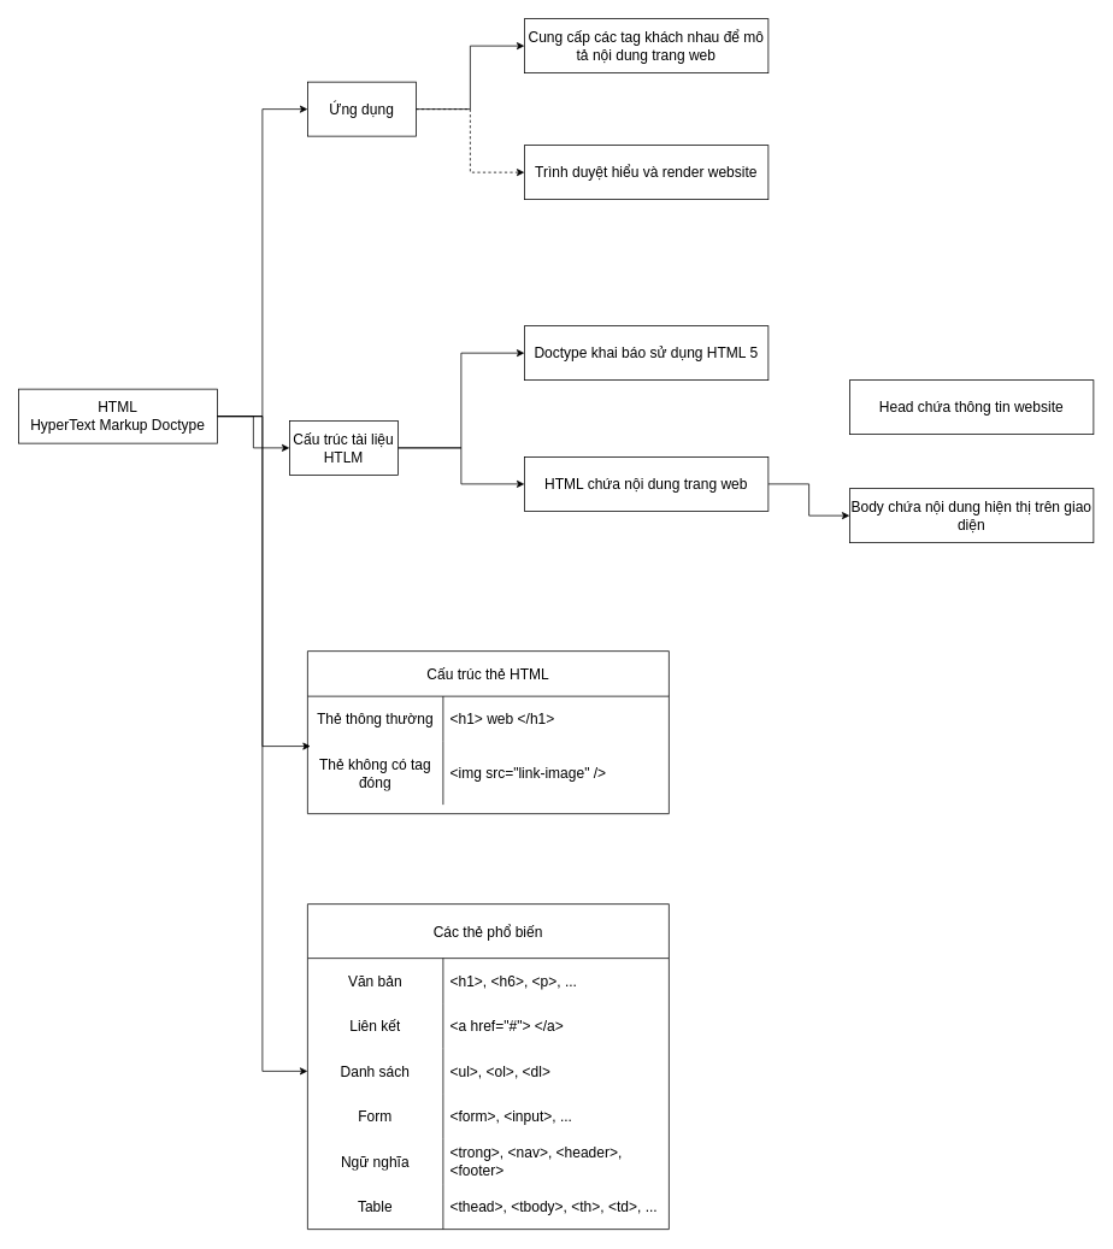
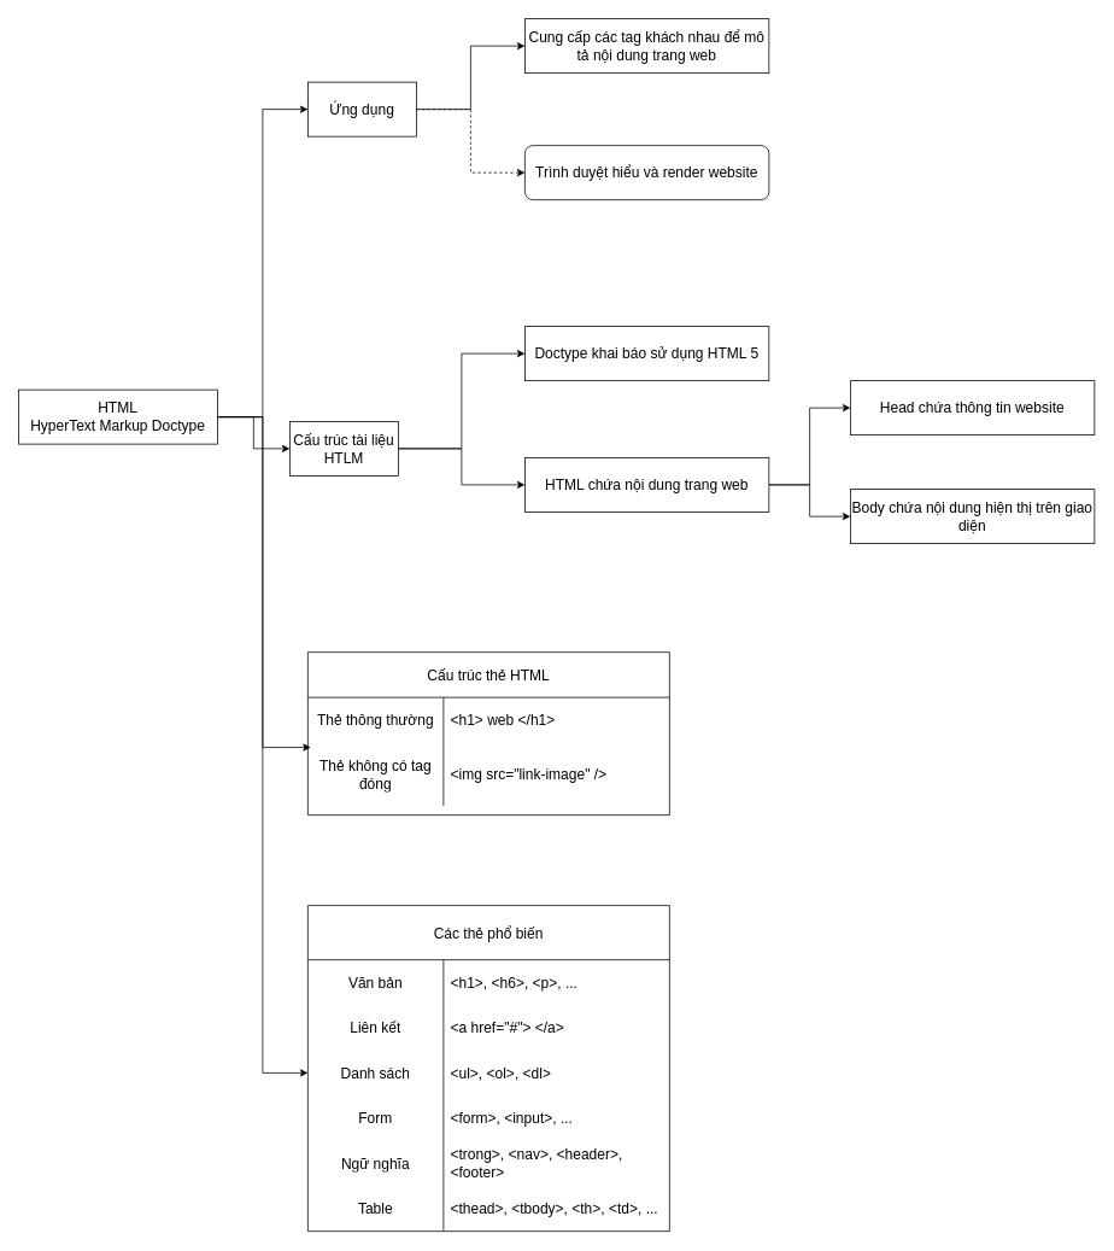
  <mxCell id="0" />
  <mxCell id="1" parent="0" />
  <mxCell id="2" style="edgeStyle=orthogonalEdgeStyle;rounded=0;orthogonalLoop=1;jettySize=auto;html=1;entryX=0;entryY=0.5;entryDx=0;entryDy=0;" edge="1" parent="1" source="5" target="13"><mxGeometry relative="1" as="geometry" /></mxCell>
  <mxCell id="3" style="edgeStyle=orthogonalEdgeStyle;rounded=0;orthogonalLoop=1;jettySize=auto;html=1;entryX=0;entryY=0.5;entryDx=0;entryDy=0;" edge="1" parent="1" source="5" target="8"><mxGeometry relative="1" as="geometry" /></mxCell>
  <mxCell id="4" style="edgeStyle=orthogonalEdgeStyle;rounded=0;orthogonalLoop=1;jettySize=auto;html=1;entryX=0;entryY=0.5;entryDx=0;entryDy=0;" edge="1" parent="1" source="5" target="27"><mxGeometry relative="1" as="geometry"><Array as="points"><mxPoint x="290" y="460" /><mxPoint x="290" y="1185" /></Array></mxGeometry></mxCell>
  <mxCell id="5" value="HTML&lt;br&gt;HyperText Markup Doctype" style="rounded=0;whiteSpace=wrap;html=1;fontSize=16;" vertex="1" parent="1"><mxGeometry x="20" y="430" width="220" height="60" as="geometry" /></mxCell>
  <mxCell id="6" style="edgeStyle=orthogonalEdgeStyle;rounded=0;orthogonalLoop=1;jettySize=auto;html=1;entryX=0;entryY=0.5;entryDx=0;entryDy=0;" edge="1" parent="1" source="8" target="9"><mxGeometry relative="1" as="geometry" /></mxCell>
  <mxCell id="7" style="edgeStyle=orthogonalEdgeStyle;rounded=0;orthogonalLoop=1;jettySize=auto;html=1;entryX=0;entryY=0.5;entryDx=0;entryDy=0;dashed=1;" edge="1" parent="1" source="8" target="10"><mxGeometry relative="1" as="geometry" /></mxCell>
  <mxCell id="8" value="Ứng dụng" style="rounded=0;whiteSpace=wrap;html=1;fontSize=16;" vertex="1" parent="1"><mxGeometry x="340" y="90" width="120" height="60" as="geometry" /></mxCell>
  <mxCell id="9" value="Cung cấp các tag khách nhau để mô tả nội dung trang web" style="rounded=0;whiteSpace=wrap;html=1;fontSize=16;" vertex="1" parent="1"><mxGeometry x="580" y="20" width="270" height="60" as="geometry" /></mxCell>
- <mxCell id="10" value="Trình duyệt hiểu và render website" style="rounded=0;whiteSpace=wrap;html=1;fontSize=16;" vertex="1" parent="1"><mxGeometry x="580" y="160" width="270" height="60" as="geometry" /></mxCell>
+ <mxCell id="10" value="Trình duyệt hiểu và render website" style="whiteSpace=wrap;html=1;fontSize=16;rounded=1;" vertex="1" parent="1"><mxGeometry x="580" y="160" width="270" height="60" as="geometry" /></mxCell>
  <mxCell id="11" style="edgeStyle=orthogonalEdgeStyle;rounded=0;orthogonalLoop=1;jettySize=auto;html=1;entryX=0;entryY=0.5;entryDx=0;entryDy=0;" edge="1" parent="1" source="13" target="14"><mxGeometry relative="1" as="geometry" /></mxCell>
  <mxCell id="12" style="edgeStyle=orthogonalEdgeStyle;rounded=0;orthogonalLoop=1;jettySize=auto;html=1;entryX=0;entryY=0.5;entryDx=0;entryDy=0;" edge="1" parent="1" source="13" target="17"><mxGeometry relative="1" as="geometry" /></mxCell>
  <mxCell id="13" value="Cấu trúc tài liệu HTLM" style="rounded=0;whiteSpace=wrap;html=1;fontSize=16;" vertex="1" parent="1"><mxGeometry x="320" y="465" width="120" height="60" as="geometry" /></mxCell>
  <mxCell id="14" value="Doctype khai báo sử dụng HTML 5" style="rounded=0;whiteSpace=wrap;html=1;fontSize=16;" vertex="1" parent="1"><mxGeometry x="580" y="360" width="270" height="60" as="geometry" /></mxCell>
+ <mxCell id="15" style="edgeStyle=orthogonalEdgeStyle;rounded=0;orthogonalLoop=1;jettySize=auto;html=1;entryX=0;entryY=0.5;entryDx=0;entryDy=0;" edge="1" parent="1" source="17" target="18"><mxGeometry relative="1" as="geometry" /></mxCell>
  <mxCell id="16" style="edgeStyle=orthogonalEdgeStyle;rounded=0;orthogonalLoop=1;jettySize=auto;html=1;entryX=0;entryY=0.5;entryDx=0;entryDy=0;" edge="1" parent="1" source="17" target="19"><mxGeometry relative="1" as="geometry" /></mxCell>
  <mxCell id="17" value="HTML chứa nội dung trang web" style="rounded=0;whiteSpace=wrap;html=1;fontSize=16;" vertex="1" parent="1"><mxGeometry x="580" y="505" width="270" height="60" as="geometry" /></mxCell>
  <mxCell id="18" value="Head chứa thông tin website" style="rounded=0;whiteSpace=wrap;html=1;fontSize=16;" vertex="1" parent="1"><mxGeometry x="940" y="420" width="270" height="60" as="geometry" /></mxCell>
  <mxCell id="19" value="Body chứa nội dung hiện thị trên giao diện" style="rounded=0;whiteSpace=wrap;html=1;fontSize=16;" vertex="1" parent="1"><mxGeometry x="940" y="540" width="270" height="60" as="geometry" /></mxCell>
  <mxCell id="20" value="Các thẻ phổ biến" style="shape=table;startSize=60;container=1;collapsible=0;childLayout=tableLayout;fixedRows=1;rowLines=0;fontStyle=0;strokeColor=default;fontSize=16;" vertex="1" parent="1"><mxGeometry x="340" y="1000" width="400" height="360" as="geometry" /></mxCell>
  <mxCell id="21" value="" style="shape=tableRow;horizontal=0;startSize=0;swimlaneHead=0;swimlaneBody=0;top=0;left=0;bottom=0;right=0;collapsible=0;dropTarget=0;fillColor=none;points=[[0,0.5],[1,0.5]];portConstraint=eastwest;strokeColor=inherit;fontSize=16;" vertex="1" parent="20"><mxGeometry y="60" width="400" height="50" as="geometry" /></mxCell>
  <mxCell id="22" value="Văn bản" style="shape=partialRectangle;html=1;whiteSpace=wrap;connectable=0;fillColor=none;top=0;left=0;bottom=0;right=0;overflow=hidden;pointerEvents=1;strokeColor=inherit;fontSize=16;" vertex="1" parent="21"><mxGeometry width="150" height="50" as="geometry"><mxRectangle width="150" height="50" as="alternateBounds" /></mxGeometry></mxCell>
  <mxCell id="23" value="&amp;lt;h1&amp;gt;, &amp;lt;h6&amp;gt;, &amp;lt;p&amp;gt;, ..." style="shape=partialRectangle;html=1;whiteSpace=wrap;connectable=0;fillColor=none;top=0;left=0;bottom=0;right=0;align=left;spacingLeft=6;overflow=hidden;strokeColor=inherit;fontSize=16;" vertex="1" parent="21"><mxGeometry x="150" width="250" height="50" as="geometry"><mxRectangle width="250" height="50" as="alternateBounds" /></mxGeometry></mxCell>
  <mxCell id="24" value="" style="shape=tableRow;horizontal=0;startSize=0;swimlaneHead=0;swimlaneBody=0;top=0;left=0;bottom=0;right=0;collapsible=0;dropTarget=0;fillColor=none;points=[[0,0.5],[1,0.5]];portConstraint=eastwest;strokeColor=inherit;fontSize=16;" vertex="1" parent="20"><mxGeometry y="110" width="400" height="50" as="geometry" /></mxCell>
  <mxCell id="25" value="Liên kết" style="shape=partialRectangle;html=1;whiteSpace=wrap;connectable=0;fillColor=none;top=0;left=0;bottom=0;right=0;overflow=hidden;strokeColor=inherit;fontSize=16;" vertex="1" parent="24"><mxGeometry width="150" height="50" as="geometry"><mxRectangle width="150" height="50" as="alternateBounds" /></mxGeometry></mxCell>
  <mxCell id="26" value="&amp;lt;a href=&quot;#&quot;&amp;gt; &amp;lt;/a&amp;gt;" style="shape=partialRectangle;html=1;whiteSpace=wrap;connectable=0;fillColor=none;top=0;left=0;bottom=0;right=0;align=left;spacingLeft=6;overflow=hidden;strokeColor=inherit;fontSize=16;" vertex="1" parent="24"><mxGeometry x="150" width="250" height="50" as="geometry"><mxRectangle width="250" height="50" as="alternateBounds" /></mxGeometry></mxCell>
  <mxCell id="27" value="" style="shape=tableRow;horizontal=0;startSize=0;swimlaneHead=0;swimlaneBody=0;top=0;left=0;bottom=0;right=0;collapsible=0;dropTarget=0;fillColor=none;points=[[0,0.5],[1,0.5]];portConstraint=eastwest;strokeColor=inherit;fontSize=16;" vertex="1" parent="20"><mxGeometry y="160" width="400" height="50" as="geometry" /></mxCell>
  <mxCell id="28" value="Danh sách" style="shape=partialRectangle;html=1;whiteSpace=wrap;connectable=0;fillColor=none;top=0;left=0;bottom=0;right=0;overflow=hidden;strokeColor=inherit;fontSize=16;" vertex="1" parent="27"><mxGeometry width="150" height="50" as="geometry"><mxRectangle width="150" height="50" as="alternateBounds" /></mxGeometry></mxCell>
  <mxCell id="29" value="&amp;lt;ul&amp;gt;, &amp;lt;ol&amp;gt;, &amp;lt;dl&amp;gt;" style="shape=partialRectangle;html=1;whiteSpace=wrap;connectable=0;fillColor=none;top=0;left=0;bottom=0;right=0;align=left;spacingLeft=6;overflow=hidden;strokeColor=inherit;fontSize=16;" vertex="1" parent="27"><mxGeometry x="150" width="250" height="50" as="geometry"><mxRectangle width="250" height="50" as="alternateBounds" /></mxGeometry></mxCell>
  <mxCell id="30" value="" style="shape=tableRow;horizontal=0;startSize=0;swimlaneHead=0;swimlaneBody=0;top=0;left=0;bottom=0;right=0;collapsible=0;dropTarget=0;fillColor=none;points=[[0,0.5],[1,0.5]];portConstraint=eastwest;strokeColor=inherit;fontSize=16;" vertex="1" parent="20"><mxGeometry y="210" width="400" height="50" as="geometry" /></mxCell>
  <mxCell id="31" value="Form" style="shape=partialRectangle;html=1;whiteSpace=wrap;connectable=0;fillColor=none;top=0;left=0;bottom=0;right=0;overflow=hidden;pointerEvents=1;strokeColor=inherit;fontSize=16;" vertex="1" parent="30"><mxGeometry width="150" height="50" as="geometry"><mxRectangle width="150" height="50" as="alternateBounds" /></mxGeometry></mxCell>
  <mxCell id="32" value="&amp;lt;form&amp;gt;, &amp;lt;input&amp;gt;, ..." style="shape=partialRectangle;html=1;whiteSpace=wrap;connectable=0;fillColor=none;top=0;left=0;bottom=0;right=0;align=left;spacingLeft=6;overflow=hidden;strokeColor=inherit;fontSize=16;" vertex="1" parent="30"><mxGeometry x="150" width="250" height="50" as="geometry"><mxRectangle width="250" height="50" as="alternateBounds" /></mxGeometry></mxCell>
  <mxCell id="33" value="" style="shape=tableRow;horizontal=0;startSize=0;swimlaneHead=0;swimlaneBody=0;top=0;left=0;bottom=0;right=0;collapsible=0;dropTarget=0;fillColor=none;points=[[0,0.5],[1,0.5]];portConstraint=eastwest;strokeColor=inherit;fontSize=16;" vertex="1" parent="20"><mxGeometry y="260" width="400" height="50" as="geometry" /></mxCell>
  <mxCell id="34" value="Ngữ nghĩa" style="shape=partialRectangle;html=1;whiteSpace=wrap;connectable=0;fillColor=none;top=0;left=0;bottom=0;right=0;overflow=hidden;pointerEvents=1;strokeColor=inherit;fontSize=16;" vertex="1" parent="33"><mxGeometry width="150" height="50" as="geometry"><mxRectangle width="150" height="50" as="alternateBounds" /></mxGeometry></mxCell>
  <mxCell id="35" value="&amp;lt;trong&amp;gt;, &amp;lt;nav&amp;gt;, &amp;lt;header&amp;gt;, &amp;lt;footer&amp;gt;" style="shape=partialRectangle;html=1;whiteSpace=wrap;connectable=0;fillColor=none;top=0;left=0;bottom=0;right=0;align=left;spacingLeft=6;overflow=hidden;strokeColor=inherit;fontSize=16;" vertex="1" parent="33"><mxGeometry x="150" width="250" height="50" as="geometry"><mxRectangle width="250" height="50" as="alternateBounds" /></mxGeometry></mxCell>
  <mxCell id="36" value="" style="shape=tableRow;horizontal=0;startSize=0;swimlaneHead=0;swimlaneBody=0;top=0;left=0;bottom=0;right=0;collapsible=0;dropTarget=0;fillColor=none;points=[[0,0.5],[1,0.5]];portConstraint=eastwest;strokeColor=inherit;fontSize=16;" vertex="1" parent="20"><mxGeometry y="310" width="400" height="50" as="geometry" /></mxCell>
  <mxCell id="37" value="Table" style="shape=partialRectangle;html=1;whiteSpace=wrap;connectable=0;fillColor=none;top=0;left=0;bottom=0;right=0;overflow=hidden;pointerEvents=1;strokeColor=inherit;fontSize=16;" vertex="1" parent="36"><mxGeometry width="150" height="50" as="geometry"><mxRectangle width="150" height="50" as="alternateBounds" /></mxGeometry></mxCell>
  <mxCell id="38" value="&amp;lt;thead&amp;gt;, &amp;lt;tbody&amp;gt;, &amp;lt;th&amp;gt;, &amp;lt;td&amp;gt;, ..." style="shape=partialRectangle;html=1;whiteSpace=wrap;connectable=0;fillColor=none;top=0;left=0;bottom=0;right=0;align=left;spacingLeft=6;overflow=hidden;strokeColor=inherit;fontSize=16;" vertex="1" parent="36"><mxGeometry x="150" width="250" height="50" as="geometry"><mxRectangle width="250" height="50" as="alternateBounds" /></mxGeometry></mxCell>
  <mxCell id="39" value="Cấu trúc thẻ HTML" style="shape=table;startSize=50;container=1;collapsible=0;childLayout=tableLayout;fixedRows=1;rowLines=0;fontStyle=0;strokeColor=default;fontSize=16;" vertex="1" parent="1"><mxGeometry x="340" y="720" width="400" height="180" as="geometry" /></mxCell>
  <mxCell id="40" value="" style="shape=tableRow;horizontal=0;startSize=0;swimlaneHead=0;swimlaneBody=0;top=0;left=0;bottom=0;right=0;collapsible=0;dropTarget=0;fillColor=none;points=[[0,0.5],[1,0.5]];portConstraint=eastwest;strokeColor=inherit;fontSize=16;" vertex="1" parent="39"><mxGeometry y="50" width="400" height="50" as="geometry" /></mxCell>
  <mxCell id="41" value="Thẻ thông thường" style="shape=partialRectangle;html=1;whiteSpace=wrap;connectable=0;fillColor=none;top=0;left=0;bottom=0;right=0;overflow=hidden;pointerEvents=1;strokeColor=inherit;fontSize=16;" vertex="1" parent="40"><mxGeometry width="150" height="50" as="geometry"><mxRectangle width="150" height="50" as="alternateBounds" /></mxGeometry></mxCell>
  <mxCell id="42" value="&amp;lt;h1&amp;gt; web &amp;lt;/h1&amp;gt;" style="shape=partialRectangle;html=1;whiteSpace=wrap;connectable=0;fillColor=none;top=0;left=0;bottom=0;right=0;align=left;spacingLeft=6;overflow=hidden;strokeColor=inherit;fontSize=16;" vertex="1" parent="40"><mxGeometry x="150" width="250" height="50" as="geometry"><mxRectangle width="250" height="50" as="alternateBounds" /></mxGeometry></mxCell>
  <mxCell id="43" value="" style="shape=tableRow;horizontal=0;startSize=0;swimlaneHead=0;swimlaneBody=0;top=0;left=0;bottom=0;right=0;collapsible=0;dropTarget=0;fillColor=none;points=[[0,0.5],[1,0.5]];portConstraint=eastwest;strokeColor=inherit;fontSize=16;" vertex="1" parent="39"><mxGeometry y="100" width="400" height="70" as="geometry" /></mxCell>
  <mxCell id="44" value="Thẻ không có tag đóng" style="shape=partialRectangle;html=1;whiteSpace=wrap;connectable=0;fillColor=none;top=0;left=0;bottom=0;right=0;overflow=hidden;strokeColor=inherit;fontSize=16;" vertex="1" parent="43"><mxGeometry width="150" height="70" as="geometry"><mxRectangle width="150" height="70" as="alternateBounds" /></mxGeometry></mxCell>
  <mxCell id="45" value="&amp;lt;img src=&quot;link-image&quot; /&amp;gt;" style="shape=partialRectangle;html=1;whiteSpace=wrap;connectable=0;fillColor=none;top=0;left=0;bottom=0;right=0;align=left;spacingLeft=6;overflow=hidden;strokeColor=inherit;fontSize=16;" vertex="1" parent="43"><mxGeometry x="150" width="250" height="70" as="geometry"><mxRectangle width="250" height="70" as="alternateBounds" /></mxGeometry></mxCell>
  <mxCell id="46" style="edgeStyle=orthogonalEdgeStyle;rounded=0;orthogonalLoop=1;jettySize=auto;html=1;entryX=0.008;entryY=1.105;entryDx=0;entryDy=0;entryPerimeter=0;" edge="1" parent="1" source="5" target="40"><mxGeometry relative="1" as="geometry"><Array as="points"><mxPoint x="290" y="460" /><mxPoint x="290" y="825" /></Array></mxGeometry></mxCell>
